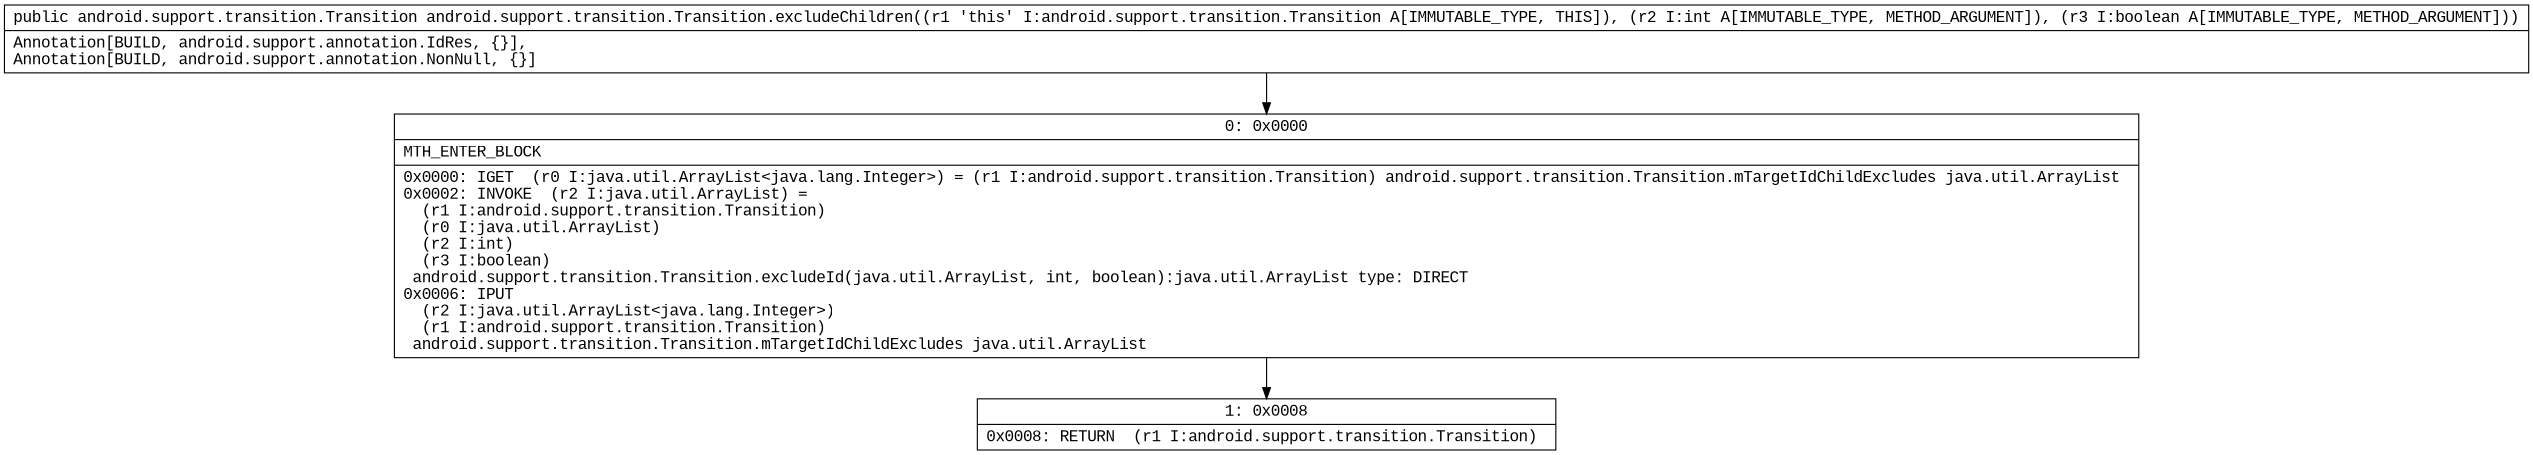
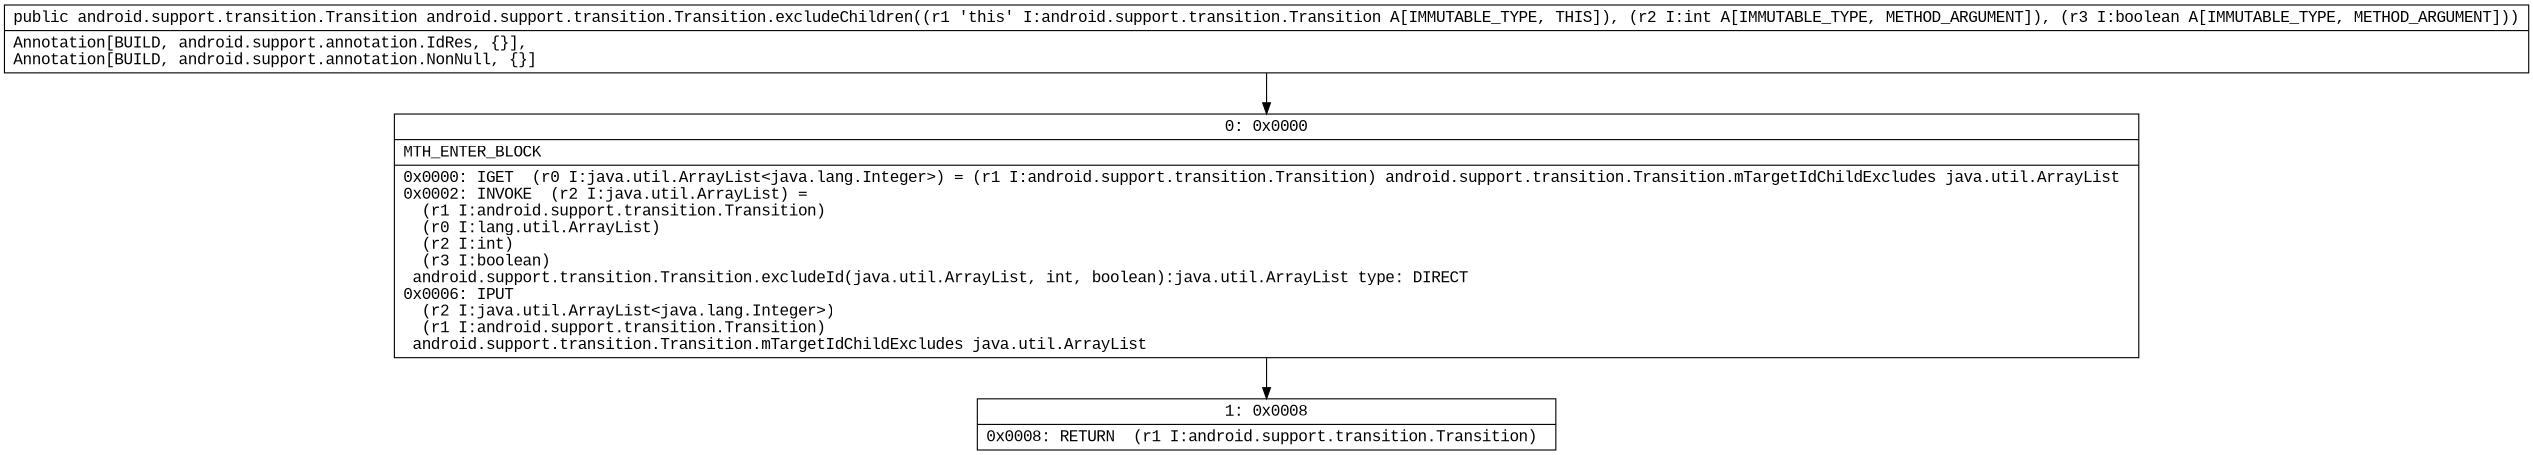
  digraph {
    fontname="Liberation Mono"
    node [shape=record fontname="Liberation Mono"]
    edge [fontname="Liberation Mono"]
-   n1 [label="{0\:\ 0x0000|MTH_ENTER_BLOCK\l|0x0000: IGET  (r0 I:java.util.ArrayList\<java.lang.Integer\>) = (r1 I:android.support.transition.Transition) android.support.transition.Transition.mTargetIdChildExcludes java.util.ArrayList \l0x0002: INVOKE  (r2 I:java.util.ArrayList) = \l  (r1 I:android.support.transition.Transition)\l  (r0 I:java.util.ArrayList)\l  (r2 I:int)\l  (r3 I:boolean)\l android.support.transition.Transition.excludeId(java.util.ArrayList, int, boolean):java.util.ArrayList type: DIRECT \l0x0006: IPUT  \l  (r2 I:java.util.ArrayList\<java.lang.Integer\>)\l  (r1 I:android.support.transition.Transition)\l android.support.transition.Transition.mTargetIdChildExcludes java.util.ArrayList \l}"]
+   n1 [label="{0\:\ 0x0000|MTH_ENTER_BLOCK\l|0x0000: IGET  (r0 I:java.util.ArrayList\<java.lang.Integer\>) = (r1 I:android.support.transition.Transition) android.support.transition.Transition.mTargetIdChildExcludes java.util.ArrayList \l0x0002: INVOKE  (r2 I:java.util.ArrayList) = \l  (r1 I:android.support.transition.Transition)\l  (r0 I:lang.util.ArrayList)\l  (r2 I:int)\l  (r3 I:boolean)\l android.support.transition.Transition.excludeId(java.util.ArrayList, int, boolean):java.util.ArrayList type: DIRECT \l0x0006: IPUT  \l  (r2 I:java.util.ArrayList\<java.lang.Integer\>)\l  (r1 I:android.support.transition.Transition)\l android.support.transition.Transition.mTargetIdChildExcludes java.util.ArrayList \l}"]
    n2 [label="{1\:\ 0x0008|0x0008: RETURN  (r1 I:android.support.transition.Transition) \l}"]
    n3 [label="{public android.support.transition.Transition android.support.transition.Transition.excludeChildren((r1 'this' I:android.support.transition.Transition A[IMMUTABLE_TYPE, THIS]), (r2 I:int A[IMMUTABLE_TYPE, METHOD_ARGUMENT]), (r3 I:boolean A[IMMUTABLE_TYPE, METHOD_ARGUMENT]))  | Annotation[BUILD, android.support.annotation.IdRes, \{\}], \lAnnotation[BUILD, android.support.annotation.NonNull, \{\}]\l}"]
    n1 -> n2
    n3 -> n1
  }
